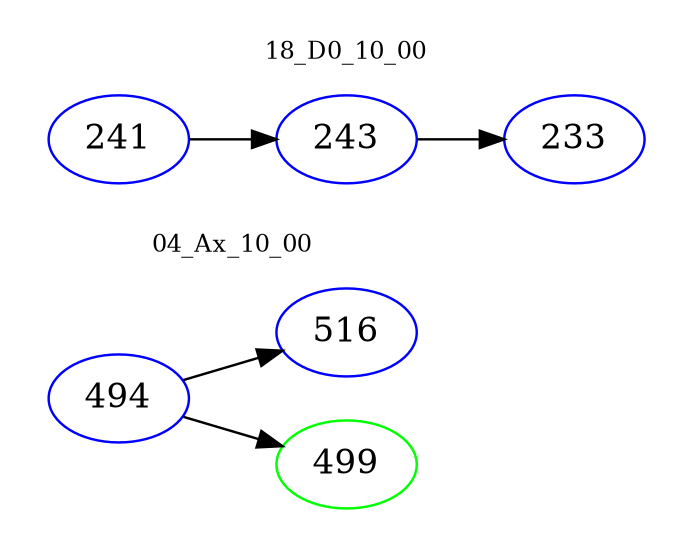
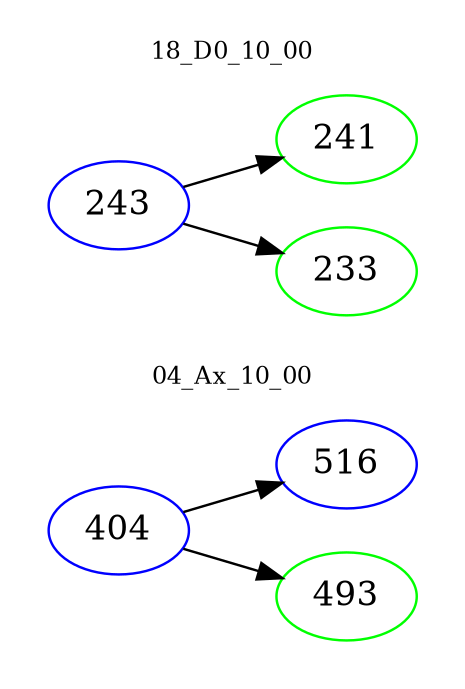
  digraph {
    rankdir=LR
    node [color=blue]
    edge [color=black]
-   n1 [label=494]
-   n2 [color=green label=499]
+   n1 [label=404]
+   n2 [color=green label=493]
    n3 [label=516]
    n4 [label=243]
-   n5 [label=233]
-   n6 [label=241]
+   n5 [color=green label=233]
+   n6 [color=green label=241]
    subgraph cluster_1 {
      color=white
      fontsize=10
      label="04_Ax_10_00"
      n1
      n2
      n3
    }
    subgraph cluster_2 {
      color=white
      fontsize=10
      label="18_D0_10_00"
      n4
      n5
      n6
    }
    n1 -> n2
    n1 -> n3
    n4 -> n5
-   n6 -> n4
+   n4 -> n6
  }
